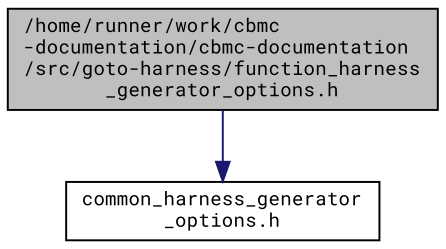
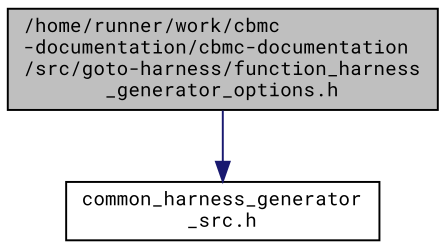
  digraph {
    fontname="Roboto Mono"
    node [color=black fontname="Roboto Mono" fontsize=10 shape=record]
    n1 [fillcolor=grey75 fontcolor=black height=0.2 label="/home/runner/work/cbmc\l-documentation/cbmc-documentation\l/src/goto-harness/function_harness\l_generator_options.h" style=filled width=0.4]
-   n2 [height=0.2 label="common_harness_generator\l_options.h" width=0.4]
+   n2 [height=0.2 label="common_harness_generator\l_src.h" width=0.4]
    n1 -> n2 [color=midnightblue fontname="Roboto Mono" fontsize=10 labelfontname=Helvetica labelfontsize=10 style=solid]
  }
